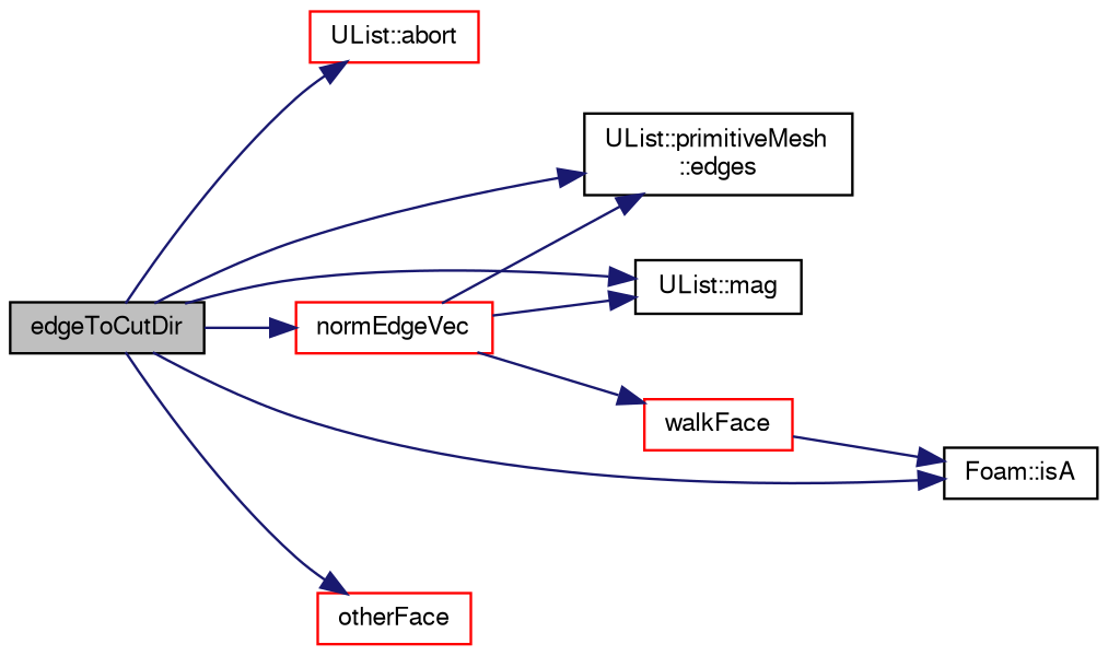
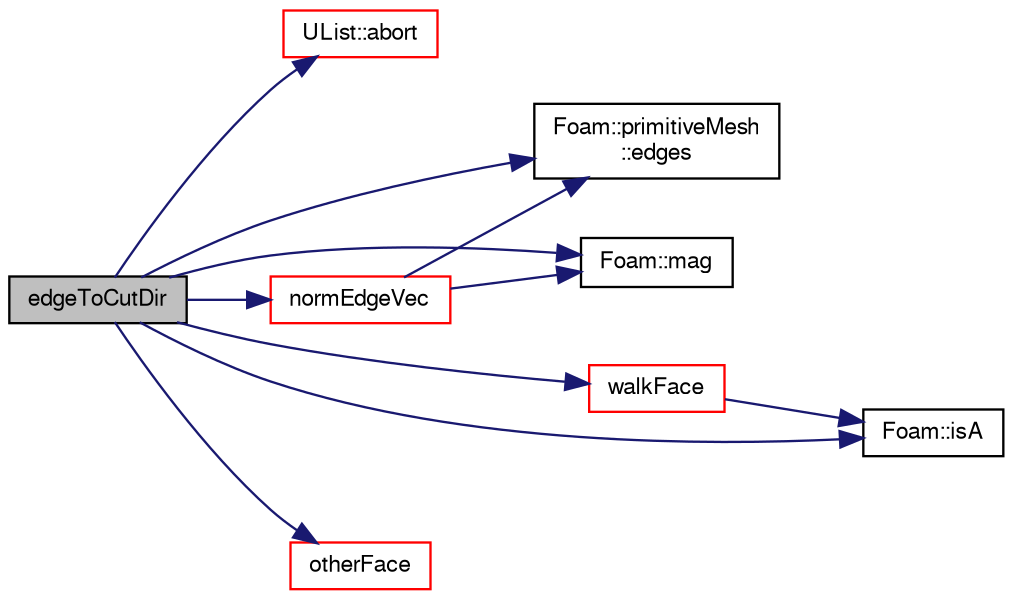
  digraph {
    rankdir=LR
    node [color=black fontname=FreeSans fontsize=10 shape=record]
    edge [color=midnightblue fontname=FreeSans fontsize=10 labelfontname=FreeSans labelfontsize=10 style=solid]
    n1 [fillcolor=grey75 fontcolor=black height=0.2 label=edgeToCutDir style=filled width=0.4]
    n2 [color=red height=0.2 label="UList::abort" width=0.4]
-   n3 [height=0.2 label="UList::primitiveMesh\l::edges" width=0.4]
+   n3 [height=0.2 label="Foam::primitiveMesh\l::edges" width=0.4]
    n4 [height=0.2 label="Foam::isA" width=0.4]
-   n5 [height=0.2 label="UList::mag" width=0.4]
+   n5 [height=0.2 label="Foam::mag" width=0.4]
    n6 [color=red height=0.2 label=normEdgeVec width=0.4]
    n7 [color=red height=0.2 label=otherFace width=0.4]
    n8 [color=red height=0.2 label=walkFace width=0.4]
    n1 -> n2
    n1 -> n3
    n1 -> n4
    n1 -> n5
    n1 -> n6
    n1 -> n7
-   n6 -> n8
+   n1 -> n8
    n6 -> n3
    n6 -> n5
    n8 -> n4
  }
